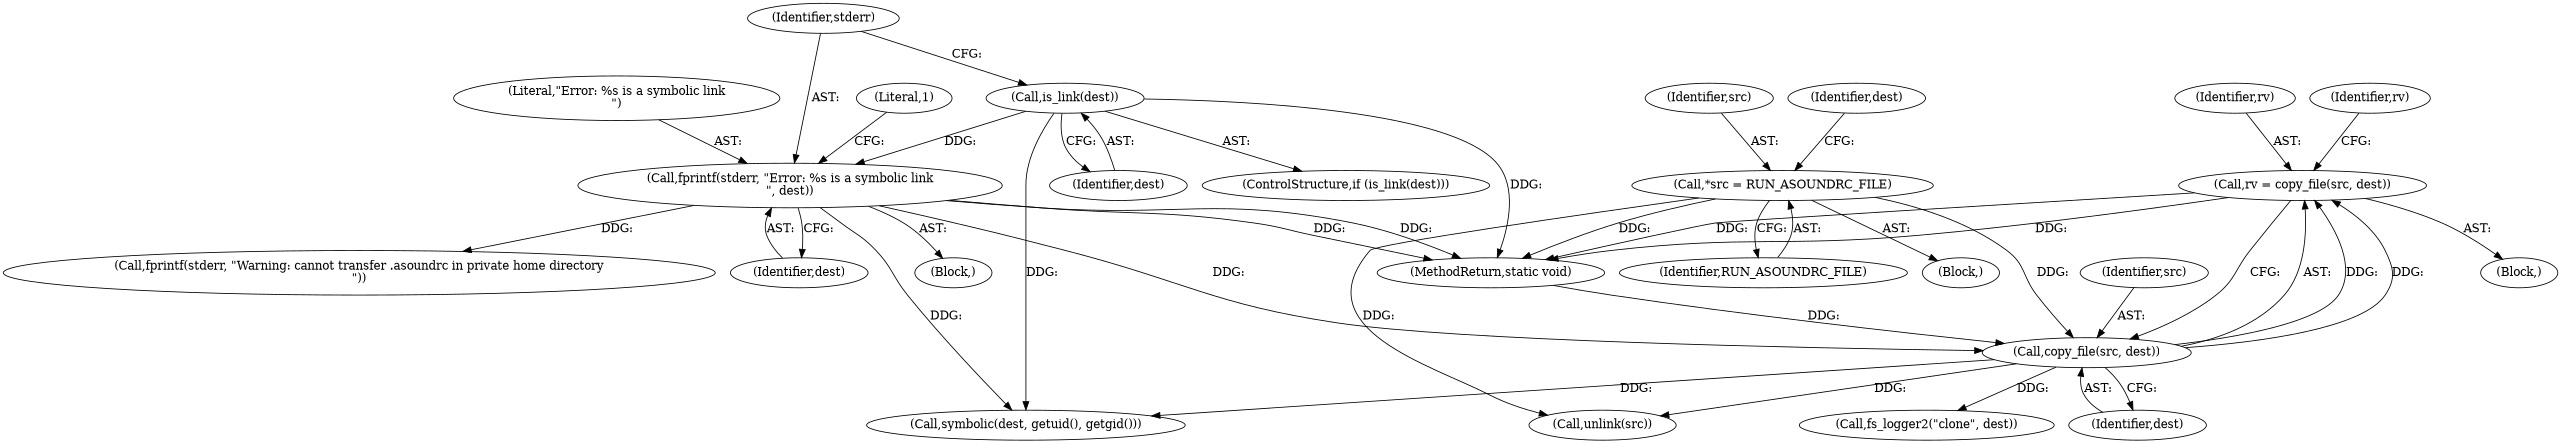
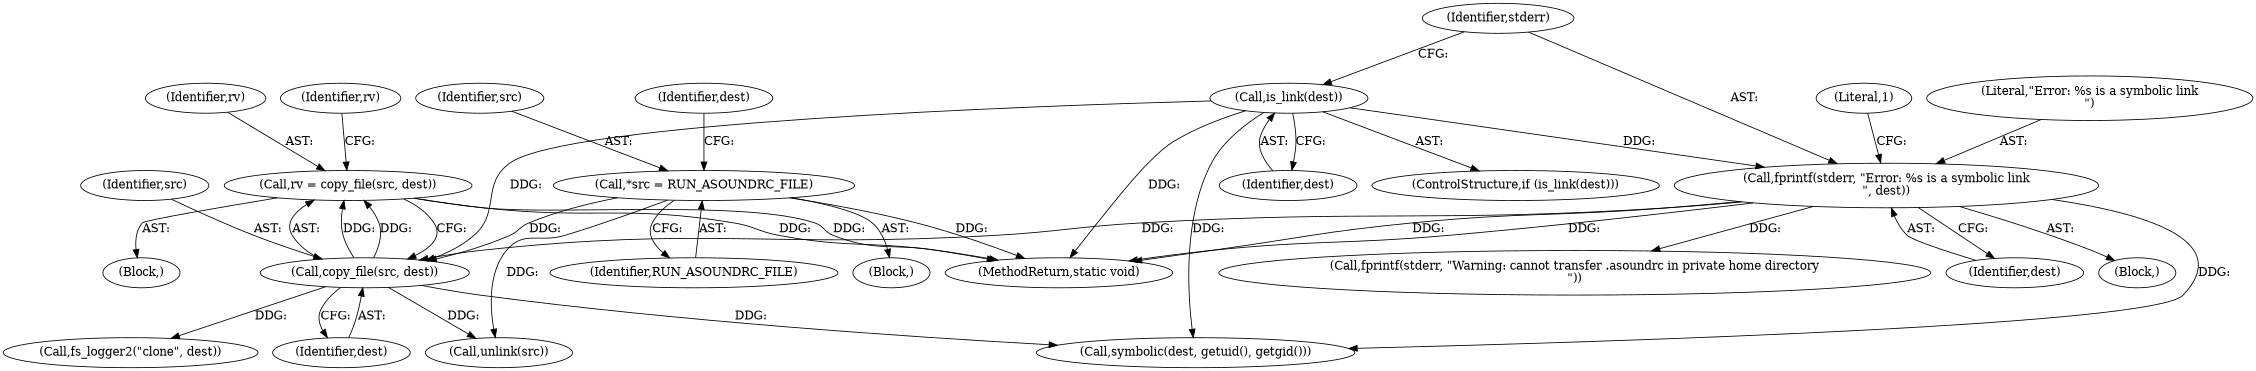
  digraph {
    n1 [label="(Call,rv = copy_file(src, dest))"]
    n2 [label="(Call,copy_file(src, dest))"]
    n3 [label="(MethodReturn,static void)"]
    n4 [label="(Block,)"]
    n5 [label="(Call,fs_logger2(\"clone\", dest))"]
    n6 [label="(Call,unlink(src))"]
    n7 [label="(Identifier,dest)"]
    n8 [label="(Call,symbolic(dest, getuid(), getgid()))"]
    n9 [label="(Call,*src = RUN_ASOUNDRC_FILE)"]
    n10 [label="(Identifier,RUN_ASOUNDRC_FILE)"]
    n11 [label="(Block,)"]
    n12 [label="(Call,is_link(dest))"]
    n13 [label="(Call,fprintf(stderr, \"Error: %s is a symbolic link\n\", dest))"]
    n14 [label="(Identifier,dest)"]
    n15 [label="(ControlStructure,if (is_link(dest)))"]
    n16 [label="(Block,)"]
    n17 [label="(Call,fprintf(stderr, \"Warning: cannot transfer .asoundrc in private home directory\n\"))"]
    n18 [label="(Identifier,dest)"]
    n19 [label="(Identifier,rv)"]
    n20 [label="(Identifier,rv)"]
    n21 [label="(Identifier,src)"]
    n22 [label="(Identifier,src)"]
    n23 [label="(Literal,\"Error: %s is a symbolic link\n\")"]
    n24 [label="(Identifier,stderr)"]
    n25 [label="(Literal,1)"]
    n26 [label="(Identifier,dest)"]
    n1 -> n2 [label="CFG: "]
    n1 -> n3 [label="DDG: "]
    n1 -> n3 [label="DDG: "]
    n1 -> n4 [label="AST: "]
    n2 -> n1 [label="AST: "]
    n2 -> n1 [label="DDG: "]
    n2 -> n1 [label="DDG: "]
    n2 -> n5 [label="DDG: "]
    n2 -> n6 [label="DDG: "]
    n2 -> n7 [label="CFG: "]
    n2 -> n8 [label="DDG: "]
    n7 -> n2 [label="AST: "]
    n9 -> n2 [label="DDG: "]
    n9 -> n3 [label="DDG: "]
    n9 -> n6 [label="DDG: "]
    n9 -> n10 [label="CFG: "]
    n9 -> n11 [label="AST: "]
    n10 -> n9 [label="AST: "]
-   n3 -> n2 [label="DDG: "]
+   n12 -> n2 [label="DDG: "]
    n12 -> n3 [label="DDG: "]
    n12 -> n8 [label="DDG: "]
    n12 -> n13 [label="DDG: "]
    n12 -> n14 [label="CFG: "]
    n12 -> n15 [label="AST: "]
    n13 -> n2 [label="DDG: "]
    n13 -> n3 [label="DDG: "]
    n13 -> n3 [label="DDG: "]
    n13 -> n8 [label="DDG: "]
    n13 -> n16 [label="AST: "]
    n13 -> n17 [label="DDG: "]
    n13 -> n18 [label="CFG: "]
    n14 -> n12 [label="AST: "]
    n18 -> n13 [label="AST: "]
    n19 -> n1 [label="AST: "]
    n20 -> n1 [label="CFG: "]
    n21 -> n2 [label="AST: "]
    n22 -> n9 [label="AST: "]
    n23 -> n13 [label="AST: "]
    n24 -> n12 [label="CFG: "]
    n24 -> n13 [label="AST: "]
    n25 -> n13 [label="CFG: "]
    n26 -> n9 [label="CFG: "]
  }
